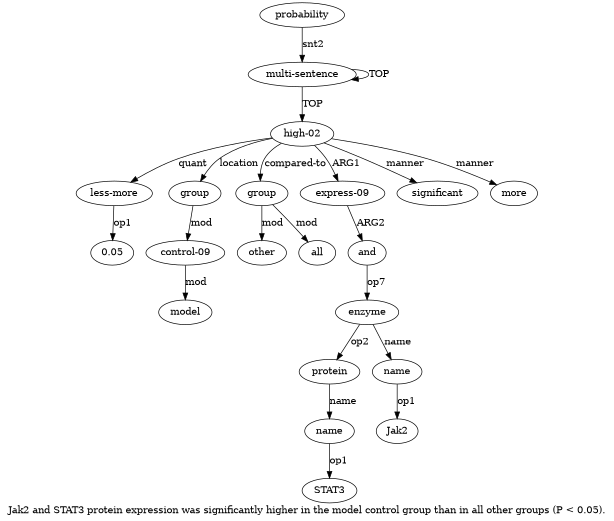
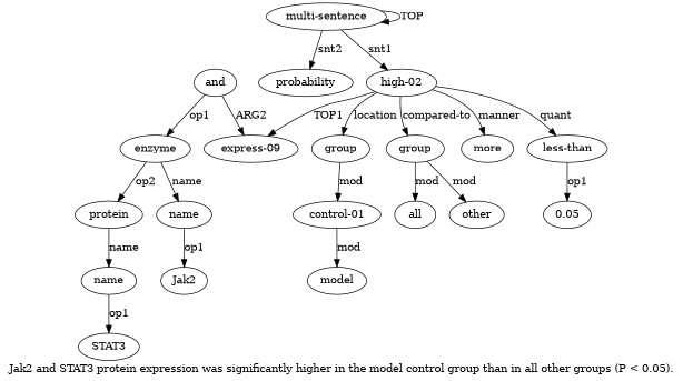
  digraph {
    label="Jak2 and STAT3 protein expression was significantly higher in the model control group than in all other groups (P < 0.05)."
    node [color=black gold_ind=-1 gold_label=group test_ind=-1 test_label=group]
    edge [color=black gold_label=op1 test_label=op1]
    n1 [gold_ind=15 gold_label=other label=other test_ind=15 test_label=other]
    n2 [gold_ind=14 gold_label=all label=all test_ind=14 test_label=all]
-   n3 [gold_ind=17 gold_label="less-than" label="less-more" test_ind=17 test_label="less-than"]
+   n3 [gold_ind=17 gold_label="less-than" label="less-than" test_ind=17 test_label="less-than"]
    n4 [gold_label=0.05 label=0.05 test_label=0.05]
    n5 [gold_ind=16 gold_label=probability label=probability test_ind=16 test_label=probability]
-   n6 [gold_ind=11 gold_label="control-01" label="control-09" test_ind=11 test_label="control-01"]
+   n6 [gold_ind=11 gold_label="control-01" label="control-01" test_ind=11 test_label="control-01"]
    n7 [gold_ind=12 gold_label=model label=model test_ind=12 test_label=model]
    n8 [gold_ind=10 label=group test_ind=10]
    n9 [gold_ind=13 label=group test_ind=13]
    n10 [gold_label=Jak2 label=Jak2 test_label=Jak2]
    n11 [gold_label=STAT3 label=STAT3 test_label=STAT3]
    n12 [gold_ind=1 gold_label="high-02" label="high-02" test_ind=1 test_label="high-02"]
    n13 [gold_ind=2 gold_label="express-03" label="express-09" test_ind=2 test_label="express-03"]
-   n14 [gold_ind=9 gold_label=significant label=significant test_ind=9 test_label=significant]
    n15 [gold_ind=8 gold_label=more label=more test_ind=8 test_label=more]
    n16 [gold_ind=3 gold_label=and label=and test_ind=3 test_label=and]
    n17 [gold_ind=4 gold_label=enzyme label=enzyme test_ind=4 test_label=enzyme]
    n18 [gold_ind=0 gold_label="multi-sentence" label="multi-sentence" test_ind=0 test_label="multi-sentence"]
    n19 [gold_ind=6 gold_label=protein label=protein test_ind=6 test_label=protein]
    n20 [gold_ind=5 gold_label=name label=name test_ind=5 test_label=name]
    n21 [gold_ind=7 gold_label=name label=name test_ind=7 test_label=name]
    n3 -> n4 [label=op1]
    n6 -> n7 [gold_label=mod label=mod test_label=mod]
    n8 -> n6 [gold_label=mod label=mod test_label=mod]
    n9 -> n1 [gold_label=mod label=mod test_label=mod]
    n9 -> n2 [gold_label=mod label=mod test_label=mod]
    n12 -> n3 [gold_label=quant label=quant test_label=quant]
    n12 -> n8 [gold_label=location label=location test_label=location]
    n12 -> n9 [gold_label="compared-to" label="compared-to" test_label="compared-to"]
-   n12 -> n13 [gold_label=ARG1 label=ARG1 test_label=ARG1]
-   n12 -> n14 [gold_label=manner label=manner test_label=manner]
+   n12 -> n13 [gold_label=ARG1 label=TOP1 test_label=ARG1]
    n12 -> n15 [gold_label=degree label=manner test_label=degree]
-   n13 -> n16 [gold_label=ARG2 label=ARG2 test_label=ARG2]
-   n16 -> n17 [label=op7]
+   n16 -> n13 [gold_label=ARG2 label=ARG2 test_label=ARG2]
+   n16 -> n17 [label=op1]
    n17 -> n19 [gold_label=op2 label=op2 test_label=op2]
    n17 -> n20 [gold_label=name label=name test_label=name]
-   n5 -> n18 [gold_label=snt2 label=snt2 test_label=snt2]
-   n18 -> n12 [gold_label=snt1 label=TOP test_label=snt1]
+   n18 -> n5 [gold_label=snt2 label=snt2 test_label=snt2]
+   n18 -> n12 [gold_label=snt1 label=snt1 test_label=snt1]
    n18 -> n18 [gold_label=TOP label=TOP test_label=TOP]
    n19 -> n21 [gold_label=name label=name test_label=name]
    n20 -> n10 [label=op1]
    n21 -> n11 [label=op1]
  }
